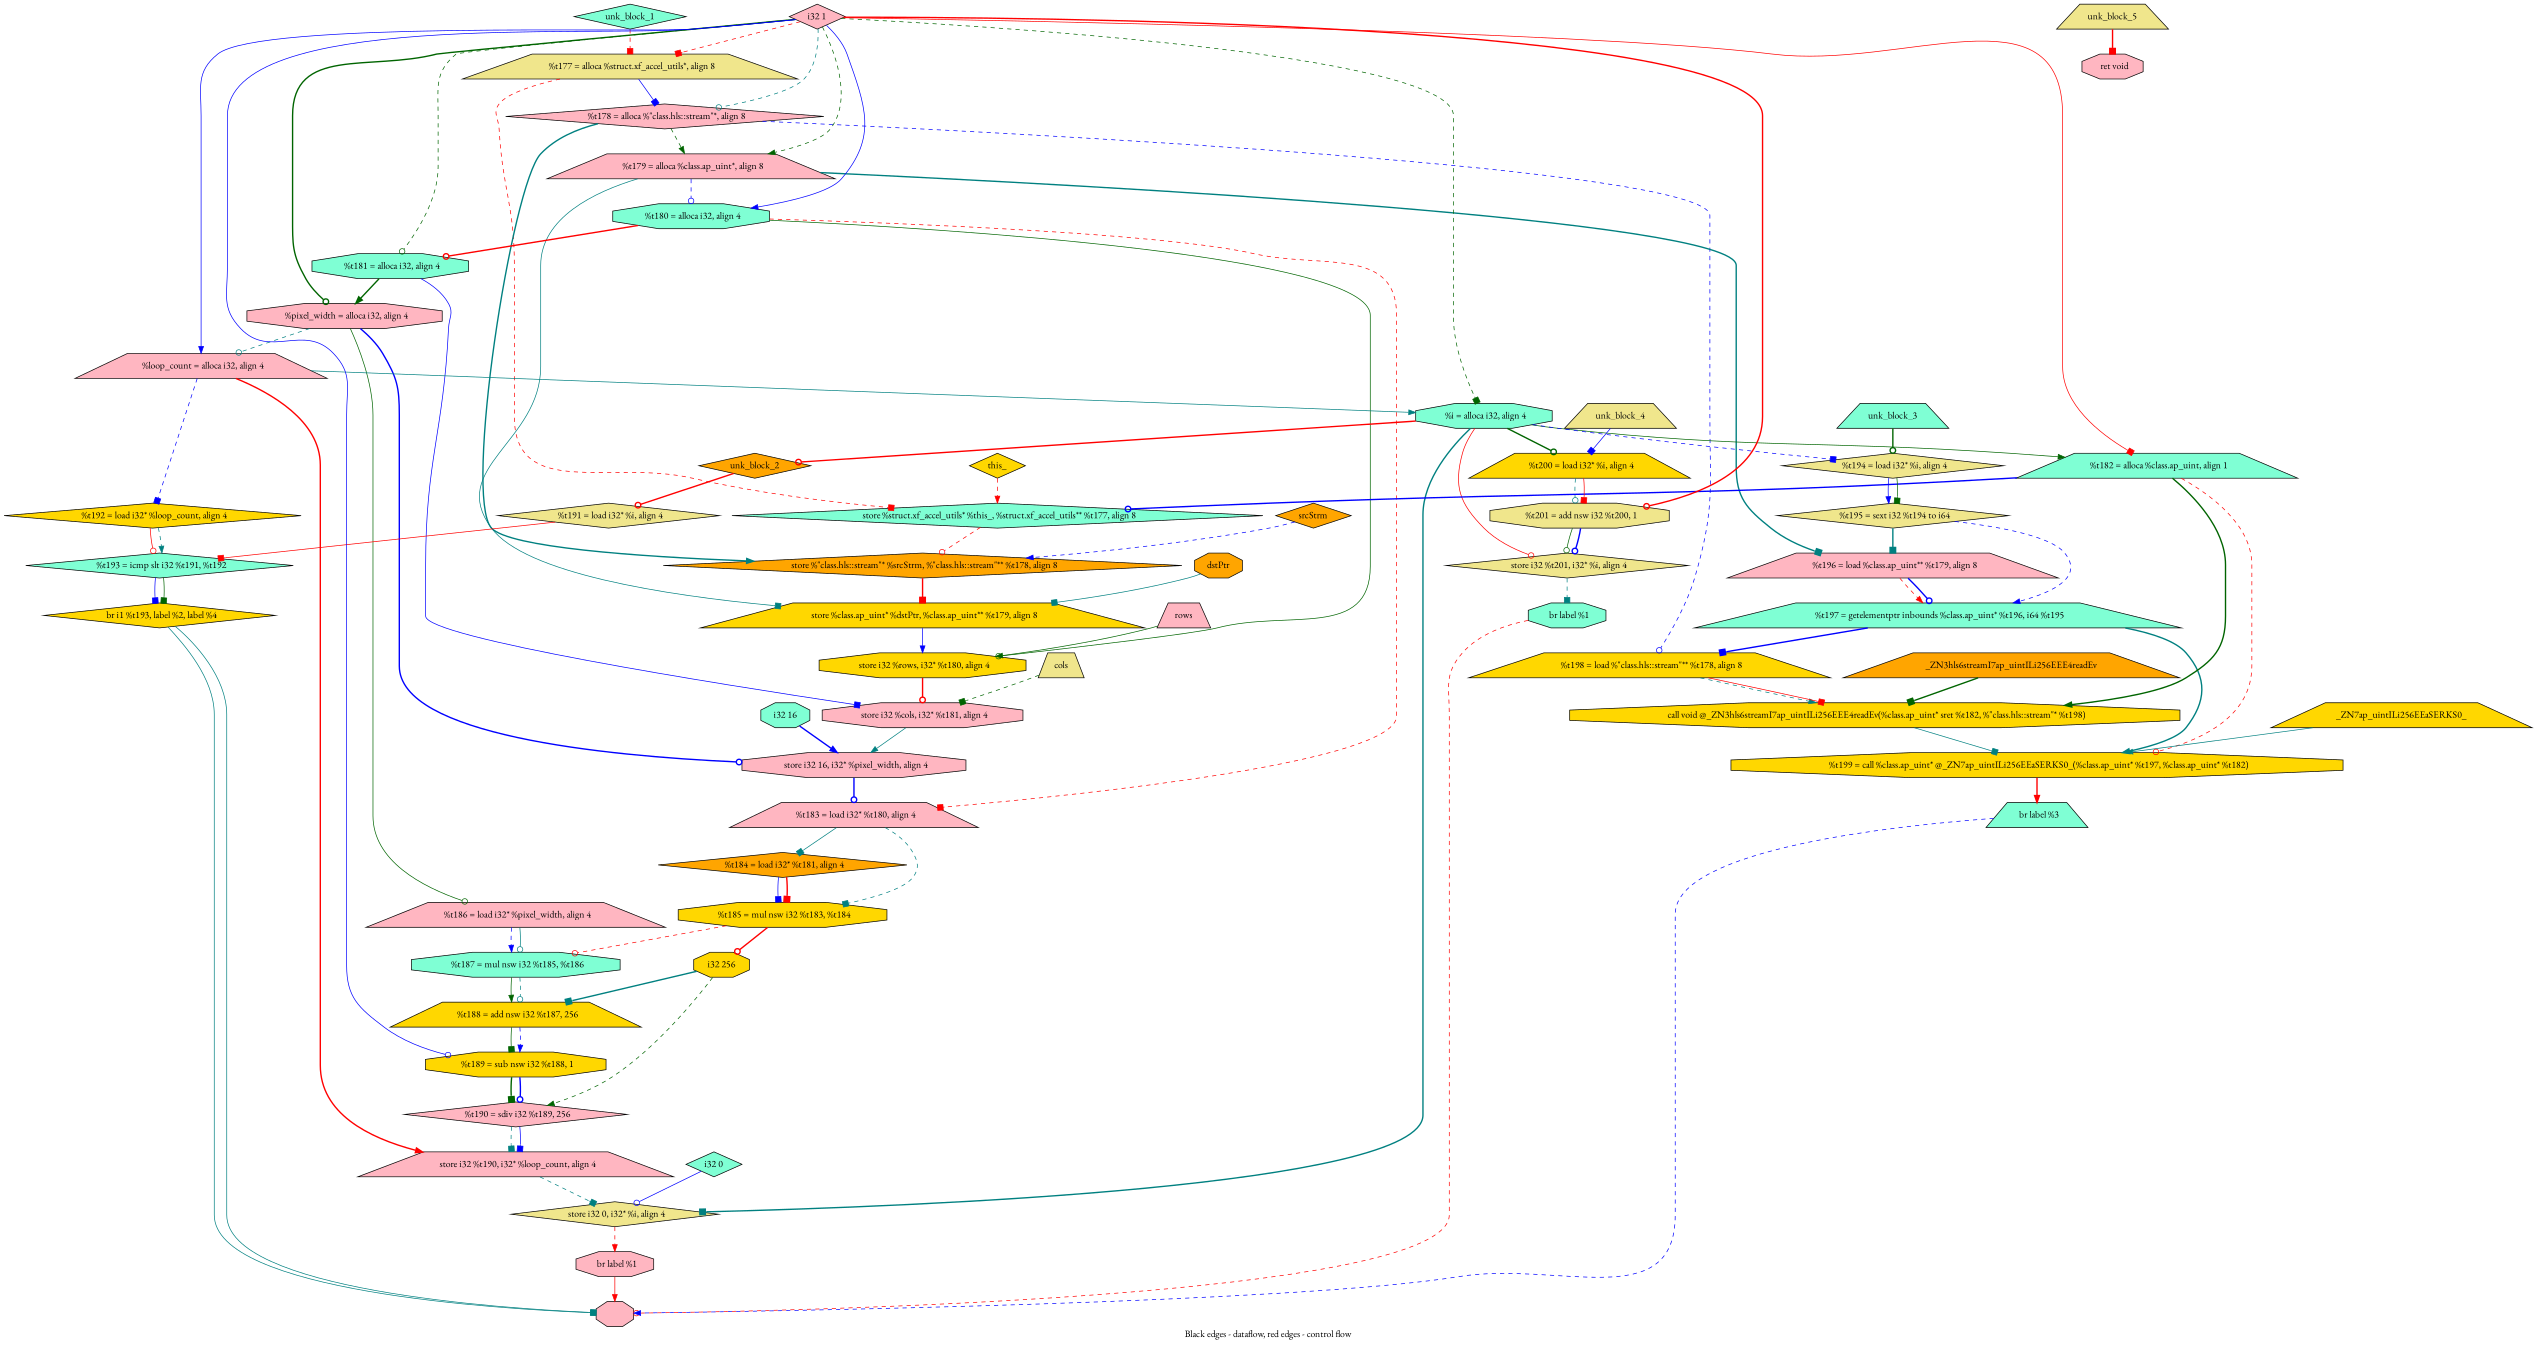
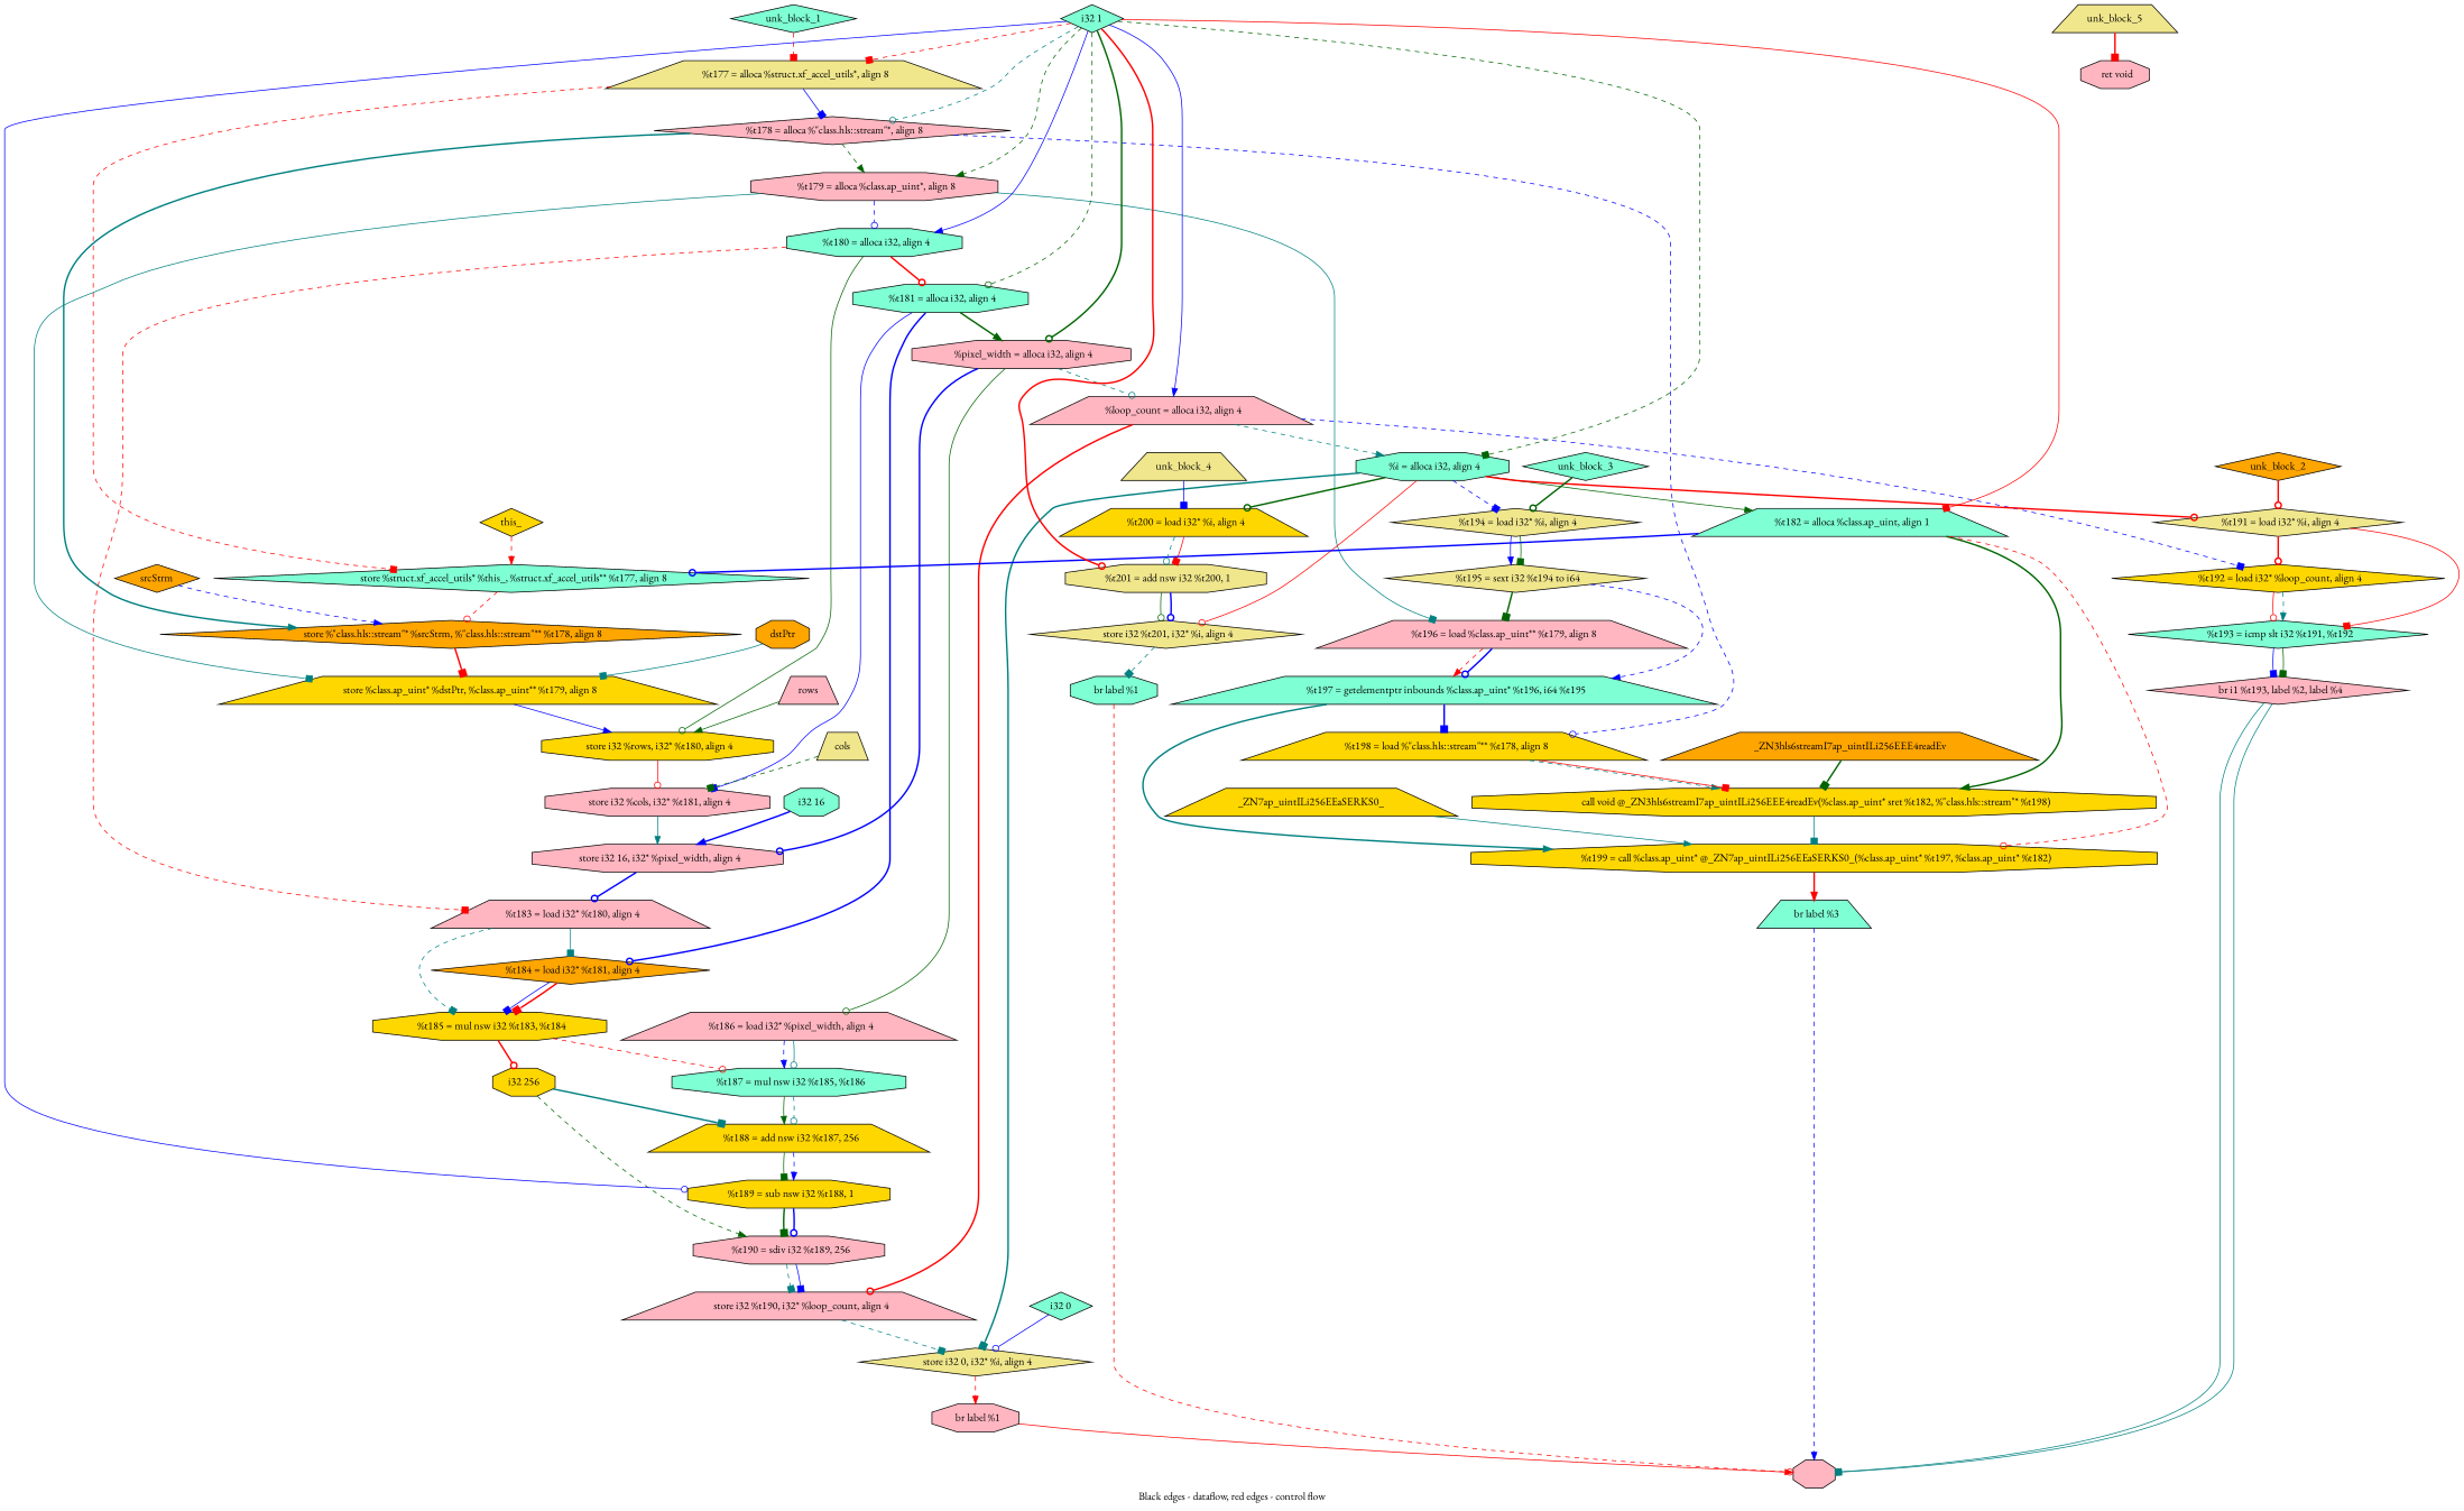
  digraph {
    compound=true
    fontname="EB Garamond"
    label="Black edges - dataflow, red edges - control flow"
    node [fillcolor=lightpink fontname="EB Garamond" shape=octagon style=filled]
    edge [arrowhead=box color=blue fontname="EB Garamond" style=solid]
    n1 [fillcolor=khaki label="  %t177 = alloca %struct.xf_accel_utils*, align 8" shape=trapezium]
    n2 [label="  %t178 = alloca %\"class.hls::stream\"*, align 8" shape=diamond]
    n3 [fillcolor=aquamarine label="  store %struct.xf_accel_utils* %this_, %struct.xf_accel_utils** %t177, align 8" shape=diamond]
-   n4 [label="  %t179 = alloca %class.ap_uint*, align 8" shape=trapezium]
+   n4 [label="  %t179 = alloca %class.ap_uint*, align 8"]
    n5 [fillcolor=orange label="  store %\"class.hls::stream\"* %srcStrm, %\"class.hls::stream\"** %t178, align 8" shape=diamond]
    n6 [fillcolor=gold label="  %t198 = load %\"class.hls::stream\"** %t178, align 8" shape=trapezium]
    n7 [fillcolor=aquamarine label="  %t180 = alloca i32, align 4"]
    n8 [fillcolor=gold label="  store %class.ap_uint* %dstPtr, %class.ap_uint** %t179, align 8" shape=trapezium]
    n9 [label="  %t196 = load %class.ap_uint** %t179, align 8" shape=trapezium]
    n10 [fillcolor=gold label="  call void @_ZN3hls6streamI7ap_uintILi256EEE4readEv(%class.ap_uint* sret %t182, %\"class.hls::stream\"* %t198)"]
    n11 [fillcolor=aquamarine label="  %t181 = alloca i32, align 4"]
    n12 [fillcolor=gold label="  store i32 %rows, i32* %t180, align 4"]
    n13 [label="  %t183 = load i32* %t180, align 4" shape=trapezium]
    n14 [fillcolor=aquamarine label="  %t197 = getelementptr inbounds %class.ap_uint* %t196, i64 %t195" shape=trapezium]
    n15 [label="  %pixel_width = alloca i32, align 4"]
    n16 [label="  store i32 %cols, i32* %t181, align 4"]
    n17 [fillcolor=orange label="  %t184 = load i32* %t181, align 4" shape=diamond]
    n18 [fillcolor=gold label="  %t185 = mul nsw i32 %t183, %t184"]
    n19 [label="  %loop_count = alloca i32, align 4" shape=trapezium]
    n20 [label="  store i32 16, i32* %pixel_width, align 4"]
    n21 [label="  %t186 = load i32* %pixel_width, align 4" shape=trapezium]
    n22 [fillcolor=aquamarine label="  %i = alloca i32, align 4"]
    n23 [label="  store i32 %t190, i32* %loop_count, align 4" shape=trapezium]
    n24 [fillcolor=gold label="  %t192 = load i32* %loop_count, align 4" shape=diamond]
    n25 [fillcolor=aquamarine label="  %t187 = mul nsw i32 %t185, %t186"]
    n26 [fillcolor=aquamarine label="  %t182 = alloca %class.ap_uint, align 1" shape=trapezium]
    n27 [fillcolor=khaki label="  store i32 0, i32* %i, align 4" shape=diamond]
    n28 [fillcolor=khaki label="  %t191 = load i32* %i, align 4" shape=diamond]
    n29 [fillcolor=khaki label="  %t194 = load i32* %i, align 4" shape=diamond]
    n30 [fillcolor=gold label="  %t200 = load i32* %i, align 4" shape=trapezium]
    n31 [fillcolor=khaki label="  store i32 %t201, i32* %i, align 4" shape=diamond]
    n32 [fillcolor=aquamarine label="  %t193 = icmp slt i32 %t191, %t192" shape=diamond]
    n33 [fillcolor=gold label="  %t199 = call %class.ap_uint* @_ZN7ap_uintILi256EEaSERKS0_(%class.ap_uint* %t197, %class.ap_uint* %t182)"]
    n34 [label="  br label %1"]
    n35 [fillcolor=khaki label="  %t195 = sext i32 %t194 to i64" shape=diamond]
    n36 [fillcolor=khaki label="  %t201 = add nsw i32 %t200, 1"]
    n37 [fillcolor=aquamarine label="  br label %1"]
    n38 [fillcolor=aquamarine label="  br label %3" shape=trapezium]
    "i32 256" [fillcolor=gold]
    n40 [fillcolor=gold label="  %t188 = add nsw i32 %t187, 256" shape=trapezium]
    n41 [fillcolor=gold label="  %t189 = sub nsw i32 %t188, 1"]
-   n42 [label="  %t190 = sdiv i32 %t189, 256" shape=diamond]
+   n42 [label="  %t190 = sdiv i32 %t189, 256"]
    ""
    unk_block_1 [fillcolor=aquamarine shape=diamond]
-   "i32 1" [shape=diamond]
+   "i32 1" [fillcolor=aquamarine shape=diamond]
    this_ [fillcolor=gold shape=diamond]
    srcStrm [fillcolor=orange shape=diamond]
    dstPtr [fillcolor=orange]
    rows [shape=trapezium]
    cols [fillcolor=khaki shape=trapezium]
    "i32 16" [fillcolor=aquamarine]
    "i32 0" [fillcolor=aquamarine shape=diamond]
-   n53 [fillcolor=gold label="  br i1 %t193, label %2, label %4" shape=diamond]
+   n53 [label="  br i1 %t193, label %2, label %4" shape=diamond]
    unk_block_2 [fillcolor=orange shape=diamond]
-   unk_block_3 [fillcolor=aquamarine shape=trapezium]
+   unk_block_3 [fillcolor=aquamarine shape=diamond]
    _ZN3hls6streamI7ap_uintILi256EEE4readEv [fillcolor=orange shape=trapezium]
    _ZN7ap_uintILi256EEaSERKS0_ [fillcolor=gold shape=trapezium]
    unk_block_4 [fillcolor=khaki shape=trapezium]
    n59 [label="  ret void"]
    unk_block_5 [fillcolor=khaki shape=trapezium]
    n1 -> n2 [weight=2]
    n1 -> n3 [color=red style=dashed]
    n2 -> n4 [arrowhead=normal color=darkgreen style=dashed weight=2]
    n2 -> n5 [arrowhead=normal color=teal style=bold]
    n2 -> n6 [arrowhead=odot style=dashed]
    n3 -> n5 [arrowhead=odot color=red style=dashed weight=2]
    n4 -> n7 [arrowhead=odot style=dashed weight=2]
    n4 -> n8 [color=teal]
-   n4 -> n9 [color=teal style=bold]
+   n4 -> n9 [color=teal]
    n5 -> n8 [color=red style=bold weight=2]
    n6 -> n10 [arrowhead=normal color=teal style=dashed weight=2]
    n6 -> n10 [color=red]
    n7 -> n11 [arrowhead=odot color=red style=bold weight=2]
    n7 -> n12 [arrowhead=odot color=darkgreen]
    n7 -> n13 [color=red style=dashed]
    n8 -> n12 [arrowhead=normal weight=2]
    n9 -> n14 [arrowhead=normal color=red style=dashed weight=2]
    n9 -> n14 [arrowhead=odot style=bold]
    n10 -> n33 [color=teal weight=2]
    n11 -> n15 [arrowhead=normal color=darkgreen style=bold weight=2]
    n11 -> n16
-   n12 -> n16 [arrowhead=odot color=red style=bold weight=2]
+   n11 -> n17 [arrowhead=odot style=bold]
+   n12 -> n16 [arrowhead=odot color=red weight=2]
    n13 -> n17 [color=teal weight=2]
    n13 -> n18 [color=teal style=dashed]
    n14 -> n6 [style=bold weight=2]
    n14 -> n33 [arrowhead=normal color=teal style=bold]
    n15 -> n19 [arrowhead=odot color=teal style=dashed weight=2]
    n15 -> n20 [arrowhead=odot style=bold]
    n15 -> n21 [arrowhead=odot color=darkgreen]
    n16 -> n20 [arrowhead=normal color=teal weight=2]
    n17 -> n18 [weight=2]
    n17 -> n18 [color=red style=bold]
    n18 -> n25 [arrowhead=odot color=red style=dashed]
    n18 -> "i32 256" [arrowhead=odot color=red style=bold weight=2]
-   n19 -> n22 [arrowhead=normal color=teal weight=2]
-   n19 -> n23 [arrowhead=normal color=red style=bold]
+   n19 -> n22 [arrowhead=normal color=teal style=dashed weight=2]
+   n19 -> n23 [arrowhead=odot color=red style=bold]
    n19 -> n24 [style=dashed]
    n20 -> n13 [arrowhead=odot style=bold weight=2]
    n21 -> n25 [arrowhead=normal style=dashed weight=2]
    n21 -> n25 [arrowhead=odot color=teal]
    n22 -> n26 [arrowhead=normal color=darkgreen weight=2]
    n22 -> n27 [color=teal style=bold]
-   n22 -> unk_block_2 [arrowhead=odot color=red style=bold]
+   n22 -> n28 [arrowhead=odot color=red style=bold]
    n22 -> n29 [style=dashed]
    n22 -> n30 [arrowhead=odot color=darkgreen style=bold]
    n22 -> n31 [arrowhead=odot color=red]
    n23 -> n27 [color=teal style=dashed weight=2]
    n24 -> n32 [arrowhead=odot color=red weight=2]
    n24 -> n32 [arrowhead=normal color=teal style=dashed]
    n25 -> n40 [arrowhead=normal color=darkgreen weight=2]
    n25 -> n40 [arrowhead=odot color=teal style=dashed]
    n26 -> n3 [arrowhead=odot style=bold weight=2]
    n26 -> n10 [arrowhead=normal color=darkgreen style=bold]
    n26 -> n33 [arrowhead=odot color=red style=dashed]
    n27 -> n34 [arrowhead=normal color=red style=dashed weight=2]
+   n28 -> n24 [arrowhead=odot color=red style=bold weight=2]
    n28 -> n32 [color=red]
    n29 -> n35 [arrowhead=normal weight=2]
    n29 -> n35 [color=darkgreen]
    n30 -> n36 [arrowhead=odot color=teal style=dashed weight=2]
    n30 -> n36 [color=red]
    n31 -> n37 [color=teal style=dashed weight=2]
    n32 -> n53 [weight=2]
    n32 -> n53 [color=darkgreen]
    n33 -> n38 [arrowhead=normal color=red style=bold weight=2]
    n34 -> "" [arrowhead=normal color=red]
-   n35 -> n9 [color=teal style=bold weight=2]
+   n35 -> n9 [color=darkgreen style=bold weight=2]
    n35 -> n14 [arrowhead=normal style=dashed]
    n36 -> n31 [arrowhead=odot color=darkgreen weight=2]
    n36 -> n31 [arrowhead=odot style=bold]
    n37 -> "" [arrowhead=odot color=red style=dashed]
    n38 -> "" [arrowhead=normal style=dashed]
    "i32 256" -> n40 [color=teal style=bold]
    "i32 256" -> n42 [arrowhead=normal color=darkgreen style=dashed]
    n40 -> n41 [color=darkgreen weight=2]
    n40 -> n41 [arrowhead=normal style=dashed]
    n41 -> n42 [color=darkgreen style=bold weight=2]
    n41 -> n42 [arrowhead=odot style=bold]
    n42 -> n23 [color=teal style=dashed weight=2]
    n42 -> n23
    unk_block_1 -> n1 [color=red style=dashed]
    "i32 1" -> n1 [color=red style=dashed]
    "i32 1" -> n2 [arrowhead=odot color=teal style=dashed]
    "i32 1" -> n4 [arrowhead=normal color=darkgreen style=dashed]
    "i32 1" -> n7 [arrowhead=normal]
    "i32 1" -> n11 [arrowhead=odot color=darkgreen style=dashed]
    "i32 1" -> n15 [arrowhead=odot color=darkgreen style=bold]
    "i32 1" -> n19 [arrowhead=normal]
    "i32 1" -> n22 [color=darkgreen style=dashed]
    "i32 1" -> n26 [color=red]
    "i32 1" -> n36 [arrowhead=odot color=red style=bold]
    "i32 1" -> n41 [arrowhead=odot]
    this_ -> n3 [arrowhead=normal color=red style=dashed]
    srcStrm -> n5 [arrowhead=normal style=dashed]
    dstPtr -> n8 [color=teal]
    rows -> n12 [arrowhead=normal color=darkgreen]
    cols -> n16 [color=darkgreen style=dashed]
    "i32 16" -> n20 [arrowhead=normal style=bold]
    "i32 0" -> n27 [arrowhead=odot]
    n53 -> "" [color=teal]
    n53 -> "" [color=teal]
    unk_block_2 -> n28 [arrowhead=odot color=red style=bold]
    unk_block_3 -> n29 [arrowhead=odot color=darkgreen style=bold]
    _ZN3hls6streamI7ap_uintILi256EEE4readEv -> n10 [color=darkgreen style=bold]
    _ZN7ap_uintILi256EEaSERKS0_ -> n33 [arrowhead=normal color=teal]
    unk_block_4 -> n30
    unk_block_5 -> n59 [color=red style=bold]
  }
